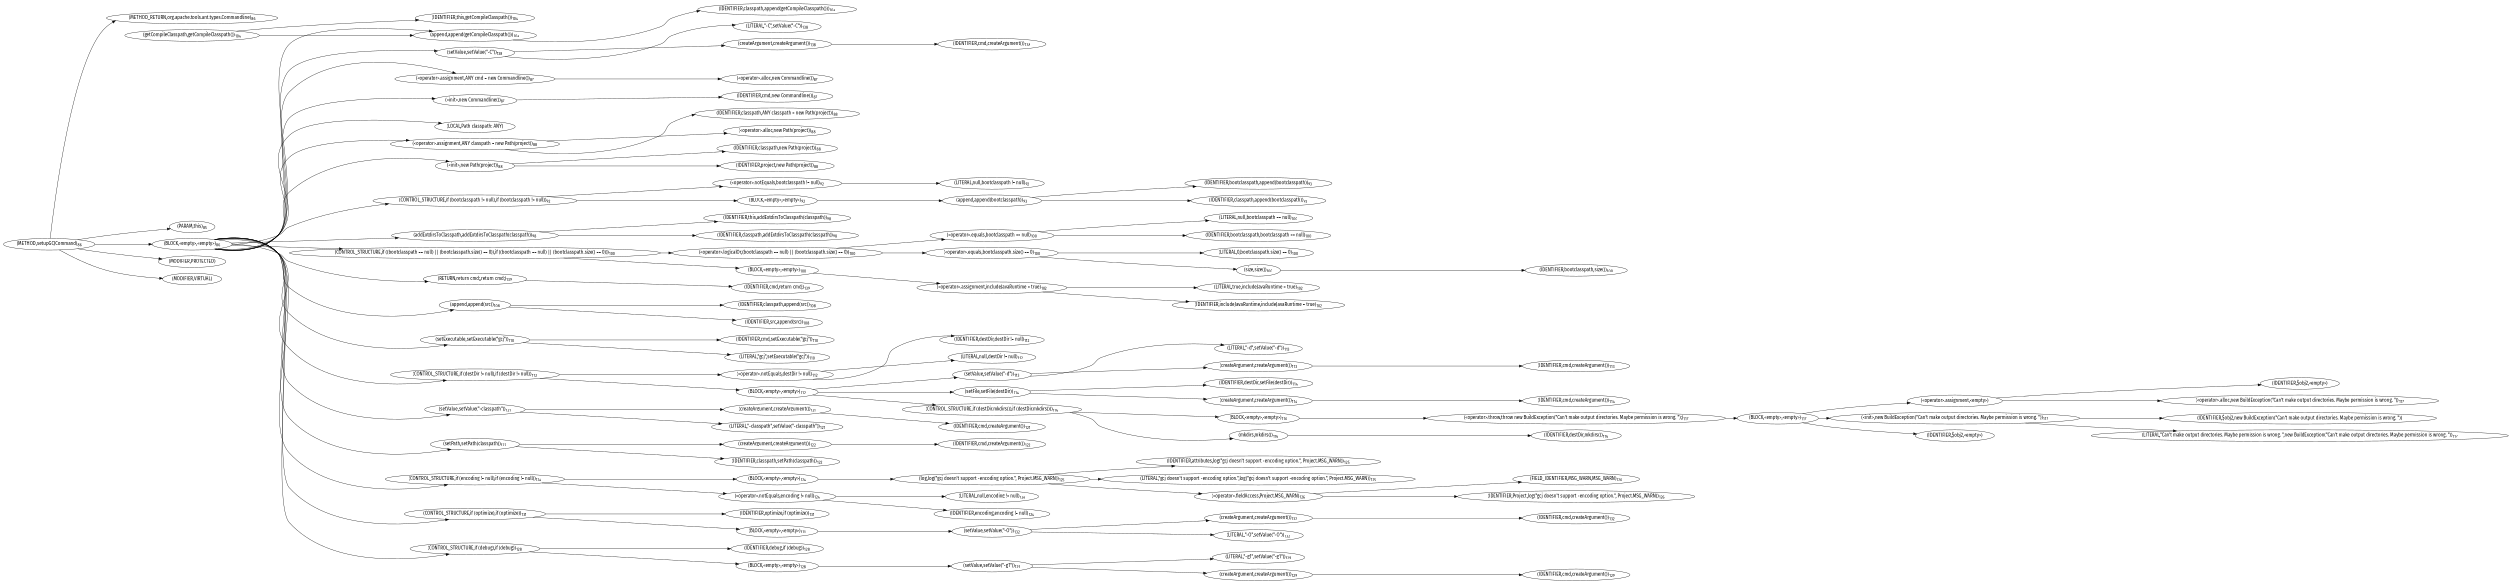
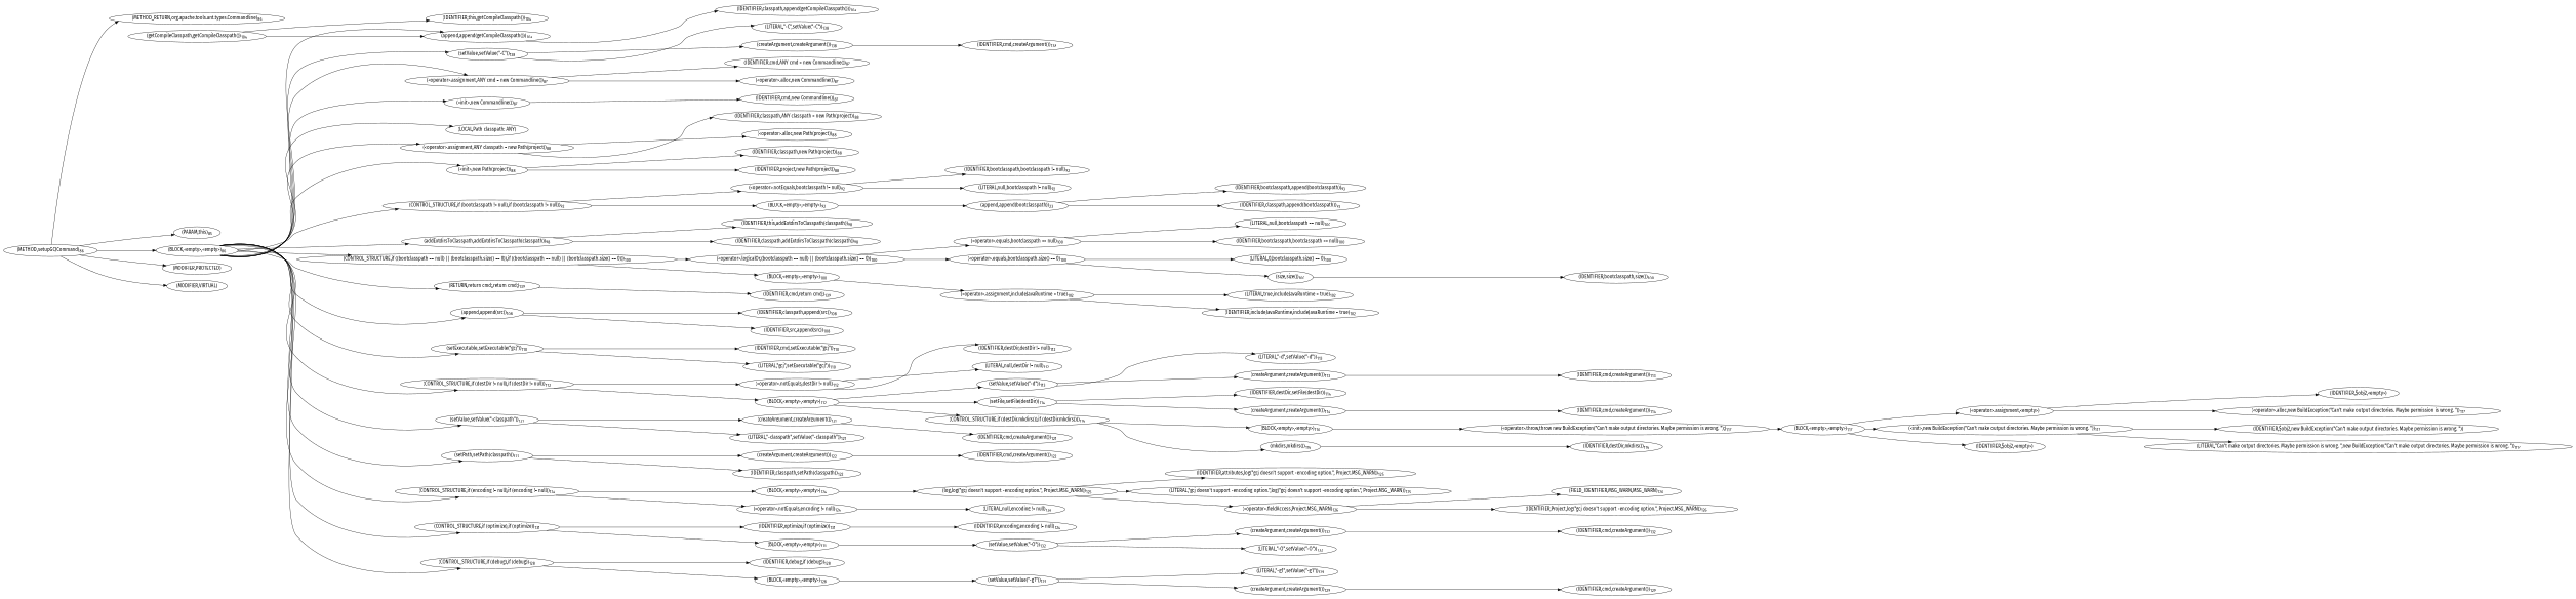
  digraph {
    fontname="Fira Sans"
    rankdir=LR
    node [fontname="Fira Sans"]
    edge [fontname="Fira Sans"]
    n1 [label=<(METHOD,setupGCJCommand)<SUB>86</SUB>>]
    n2 [label=<(PARAM,this)<SUB>85</SUB>>]
    n3 [label=<(BLOCK,&lt;empty&gt;,&lt;empty&gt;)<SUB>86</SUB>>]
    n4 [label=<(MODIFIER,PROTECTED)>]
    n5 [label=<(MODIFIER,VIRTUAL)>]
    n6 [label=<(METHOD_RETURN,org.apache.tools.ant.types.Commandline)<SUB>86</SUB>>]
    n7 [label=<(&lt;operator&gt;.assignment,ANY cmd = new Commandline())<SUB>87</SUB>>]
    n8 [label=<(&lt;init&gt;,new Commandline())<SUB>87</SUB>>]
    n9 [label=<(LOCAL,Path classpath: ANY)>]
    n10 [label=<(&lt;operator&gt;.assignment,ANY classpath = new Path(project))<SUB>88</SUB>>]
    n11 [label=<(&lt;init&gt;,new Path(project))<SUB>88</SUB>>]
    n12 [label=<(CONTROL_STRUCTURE,if (bootclasspath != null),if (bootclasspath != null))<SUB>92</SUB>>]
    n13 [label=<(addExtdirsToClasspath,addExtdirsToClasspath(classpath))<SUB>98</SUB>>]
    n14 [label=<(CONTROL_STRUCTURE,if ((bootclasspath == null) || (bootclasspath.size() == 0)),if ((bootclasspath == null) || (bootclasspath.size() == 0)))<SUB>100</SUB>>]
    n15 [label=<(append,append(getCompileClasspath()))<SUB>104</SUB>>]
    n16 [label=<(append,append(src))<SUB>108</SUB>>]
    n17 [label=<(setExecutable,setExecutable(&quot;gcj&quot;))<SUB>110</SUB>>]
    n18 [label=<(CONTROL_STRUCTURE,if (destDir != null),if (destDir != null))<SUB>112</SUB>>]
    n19 [label=<(setValue,setValue(&quot;-classpath&quot;))<SUB>121</SUB>>]
    n20 [label=<(setPath,setPath(classpath))<SUB>122</SUB>>]
    n21 [label=<(CONTROL_STRUCTURE,if (encoding != null),if (encoding != null))<SUB>124</SUB>>]
    n22 [label=<(CONTROL_STRUCTURE,if (debug),if (debug))<SUB>128</SUB>>]
    n23 [label=<(CONTROL_STRUCTURE,if (optimize),if (optimize))<SUB>131</SUB>>]
    n24 [label=<(setValue,setValue(&quot;-C&quot;))<SUB>138</SUB>>]
    n25 [label=<(RETURN,return cmd;,return cmd;)<SUB>139</SUB>>]
+   n26 [label=<(IDENTIFIER,cmd,ANY cmd = new Commandline())<SUB>87</SUB>>]
    n27 [label=<(&lt;operator&gt;.alloc,new Commandline())<SUB>87</SUB>>]
    n28 [label=<(IDENTIFIER,cmd,new Commandline())<SUB>87</SUB>>]
    n29 [label=<(IDENTIFIER,classpath,ANY classpath = new Path(project))<SUB>88</SUB>>]
    n30 [label=<(&lt;operator&gt;.alloc,new Path(project))<SUB>88</SUB>>]
    n31 [label=<(IDENTIFIER,classpath,new Path(project))<SUB>88</SUB>>]
    n32 [label=<(IDENTIFIER,project,new Path(project))<SUB>88</SUB>>]
    n33 [label=<(&lt;operator&gt;.notEquals,bootclasspath != null)<SUB>92</SUB>>]
    n34 [label=<(BLOCK,&lt;empty&gt;,&lt;empty&gt;)<SUB>92</SUB>>]
    n35 [label=<(IDENTIFIER,this,addExtdirsToClasspath(classpath))<SUB>98</SUB>>]
    n36 [label=<(IDENTIFIER,classpath,addExtdirsToClasspath(classpath))<SUB>98</SUB>>]
    n37 [label=<(&lt;operator&gt;.logicalOr,(bootclasspath == null) || (bootclasspath.size() == 0))<SUB>100</SUB>>]
    n38 [label=<(BLOCK,&lt;empty&gt;,&lt;empty&gt;)<SUB>100</SUB>>]
    n39 [label=<(IDENTIFIER,classpath,append(getCompileClasspath()))<SUB>104</SUB>>]
    n40 [label=<(IDENTIFIER,classpath,append(src))<SUB>108</SUB>>]
    n41 [label=<(IDENTIFIER,src,append(src))<SUB>108</SUB>>]
    n42 [label=<(IDENTIFIER,cmd,setExecutable(&quot;gcj&quot;))<SUB>110</SUB>>]
    n43 [label=<(LITERAL,&quot;gcj&quot;,setExecutable(&quot;gcj&quot;))<SUB>110</SUB>>]
    n44 [label=<(&lt;operator&gt;.notEquals,destDir != null)<SUB>112</SUB>>]
    n45 [label=<(BLOCK,&lt;empty&gt;,&lt;empty&gt;)<SUB>112</SUB>>]
    n46 [label=<(createArgument,createArgument())<SUB>121</SUB>>]
    n47 [label=<(LITERAL,&quot;-classpath&quot;,setValue(&quot;-classpath&quot;))<SUB>121</SUB>>]
    n48 [label=<(createArgument,createArgument())<SUB>122</SUB>>]
    n49 [label=<(IDENTIFIER,classpath,setPath(classpath))<SUB>122</SUB>>]
    n50 [label=<(&lt;operator&gt;.notEquals,encoding != null)<SUB>124</SUB>>]
    n51 [label=<(BLOCK,&lt;empty&gt;,&lt;empty&gt;)<SUB>124</SUB>>]
    n52 [label=<(IDENTIFIER,debug,if (debug))<SUB>128</SUB>>]
    n53 [label=<(BLOCK,&lt;empty&gt;,&lt;empty&gt;)<SUB>128</SUB>>]
    n54 [label=<(IDENTIFIER,optimize,if (optimize))<SUB>131</SUB>>]
    n55 [label=<(BLOCK,&lt;empty&gt;,&lt;empty&gt;)<SUB>131</SUB>>]
    n56 [label=<(createArgument,createArgument())<SUB>138</SUB>>]
    n57 [label=<(LITERAL,&quot;-C&quot;,setValue(&quot;-C&quot;))<SUB>138</SUB>>]
    n58 [label=<(IDENTIFIER,cmd,return cmd;)<SUB>139</SUB>>]
+   n59 [label=<(IDENTIFIER,bootclasspath,bootclasspath != null)<SUB>92</SUB>>]
    n60 [label=<(LITERAL,null,bootclasspath != null)<SUB>92</SUB>>]
-   n61 [label=<(append,append(bootclasspath))<SUB>93</SUB>>]
+   n61 [label=<(append,append(bootclasspath))<SUB>23</SUB>>]
    n62 [label=<(IDENTIFIER,classpath,append(bootclasspath))<SUB>93</SUB>>]
    n63 [label=<(IDENTIFIER,bootclasspath,append(bootclasspath))<SUB>93</SUB>>]
    n64 [label=<(&lt;operator&gt;.equals,bootclasspath == null)<SUB>100</SUB>>]
    n65 [label=<(&lt;operator&gt;.equals,bootclasspath.size() == 0)<SUB>100</SUB>>]
    n66 [label=<(&lt;operator&gt;.assignment,includeJavaRuntime = true)<SUB>102</SUB>>]
    n67 [label=<(IDENTIFIER,bootclasspath,bootclasspath == null)<SUB>100</SUB>>]
    n68 [label=<(LITERAL,null,bootclasspath == null)<SUB>100</SUB>>]
    n69 [label=<(size,size())<SUB>100</SUB>>]
    n70 [label=<(LITERAL,0,bootclasspath.size() == 0)<SUB>100</SUB>>]
    n71 [label=<(IDENTIFIER,bootclasspath,size())<SUB>100</SUB>>]
    n72 [label=<(IDENTIFIER,includeJavaRuntime,includeJavaRuntime = true)<SUB>102</SUB>>]
    n73 [label=<(LITERAL,true,includeJavaRuntime = true)<SUB>102</SUB>>]
    n74 [label=<(getCompileClasspath,getCompileClasspath())<SUB>104</SUB>>]
    n75 [label=<(IDENTIFIER,this,getCompileClasspath())<SUB>104</SUB>>]
    n76 [label=<(IDENTIFIER,destDir,destDir != null)<SUB>112</SUB>>]
    n77 [label=<(LITERAL,null,destDir != null)<SUB>112</SUB>>]
    n78 [label=<(setValue,setValue(&quot;-d&quot;))<SUB>113</SUB>>]
    n79 [label=<(setFile,setFile(destDir))<SUB>114</SUB>>]
    n80 [label=<(CONTROL_STRUCTURE,if (destDir.mkdirs()),if (destDir.mkdirs()))<SUB>116</SUB>>]
    n81 [label=<(createArgument,createArgument())<SUB>113</SUB>>]
    n82 [label=<(LITERAL,&quot;-d&quot;,setValue(&quot;-d&quot;))<SUB>113</SUB>>]
    n83 [label=<(createArgument,createArgument())<SUB>114</SUB>>]
    n84 [label=<(IDENTIFIER,destDir,setFile(destDir))<SUB>114</SUB>>]
    n85 [label=<(mkdirs,mkdirs())<SUB>116</SUB>>]
    n86 [label=<(BLOCK,&lt;empty&gt;,&lt;empty&gt;)<SUB>116</SUB>>]
    n87 [label=<(IDENTIFIER,cmd,createArgument())<SUB>113</SUB>>]
    n88 [label=<(IDENTIFIER,cmd,createArgument())<SUB>114</SUB>>]
    n89 [label=<(IDENTIFIER,destDir,mkdirs())<SUB>116</SUB>>]
    n90 [label=<(&lt;operator&gt;.throw,throw new BuildException(&quot;Can't make output directories. Maybe permission is wrong. &quot;);)<SUB>117</SUB>>]
    n91 [label=<(BLOCK,&lt;empty&gt;,&lt;empty&gt;)<SUB>117</SUB>>]
    n92 [label=<(&lt;operator&gt;.assignment,&lt;empty&gt;)>]
    n93 [label=<(&lt;init&gt;,new BuildException(&quot;Can't make output directories. Maybe permission is wrong. &quot;))<SUB>117</SUB>>]
    n94 [label=<(IDENTIFIER,$obj2,&lt;empty&gt;)>]
    n95 [label=<(IDENTIFIER,$obj2,&lt;empty&gt;)>]
    n96 [label=<(&lt;operator&gt;.alloc,new BuildException(&quot;Can't make output directories. Maybe permission is wrong. &quot;))<SUB>117</SUB>>]
    n97 [label=<(IDENTIFIER,$obj2,new BuildException(&quot;Can't make output directories. Maybe permission is wrong. &quot;))>]
    n98 [label=<(LITERAL,&quot;Can't make output directories. Maybe permission is wrong. &quot;,new BuildException(&quot;Can't make output directories. Maybe permission is wrong. &quot;))<SUB>117</SUB>>]
    n99 [label=<(IDENTIFIER,cmd,createArgument())<SUB>121</SUB>>]
    n100 [label=<(IDENTIFIER,cmd,createArgument())<SUB>122</SUB>>]
    n101 [label=<(IDENTIFIER,encoding,encoding != null)<SUB>124</SUB>>]
    n102 [label=<(LITERAL,null,encoding != null)<SUB>124</SUB>>]
    n103 [label=<(log,log(&quot;gcj doesn't support -encoding option.&quot;, Project.MSG_WARN))<SUB>125</SUB>>]
    n104 [label=<(IDENTIFIER,attributes,log(&quot;gcj doesn't support -encoding option.&quot;, Project.MSG_WARN))<SUB>125</SUB>>]
    n105 [label=<(LITERAL,&quot;gcj doesn't support -encoding option.&quot;,log(&quot;gcj doesn't support -encoding option.&quot;, Project.MSG_WARN))<SUB>125</SUB>>]
    n106 [label=<(&lt;operator&gt;.fieldAccess,Project.MSG_WARN)<SUB>126</SUB>>]
    n107 [label=<(IDENTIFIER,Project,log(&quot;gcj doesn't support -encoding option.&quot;, Project.MSG_WARN))<SUB>126</SUB>>]
    n108 [label=<(FIELD_IDENTIFIER,MSG_WARN,MSG_WARN)<SUB>126</SUB>>]
    n109 [label=<(setValue,setValue(&quot;-g1&quot;))<SUB>129</SUB>>]
    n110 [label=<(createArgument,createArgument())<SUB>129</SUB>>]
    n111 [label=<(LITERAL,&quot;-g1&quot;,setValue(&quot;-g1&quot;))<SUB>129</SUB>>]
    n112 [label=<(IDENTIFIER,cmd,createArgument())<SUB>129</SUB>>]
    n113 [label=<(setValue,setValue(&quot;-O&quot;))<SUB>132</SUB>>]
    n114 [label=<(createArgument,createArgument())<SUB>132</SUB>>]
    n115 [label=<(LITERAL,&quot;-O&quot;,setValue(&quot;-O&quot;))<SUB>132</SUB>>]
    n116 [label=<(IDENTIFIER,cmd,createArgument())<SUB>132</SUB>>]
    n117 [label=<(IDENTIFIER,cmd,createArgument())<SUB>138</SUB>>]
    n1 -> n2
    n1 -> n3
    n1 -> n4
    n1 -> n5
    n1 -> n6
    n3 -> n7
    n3 -> n8
    n3 -> n9
    n3 -> n10
    n3 -> n11
    n3 -> n12
    n3 -> n13
    n3 -> n14
    n3 -> n15
    n3 -> n16
    n3 -> n17
    n3 -> n18
    n3 -> n19
    n3 -> n20
    n3 -> n21
    n3 -> n22
    n3 -> n23
    n3 -> n24
    n3 -> n25
+   n7 -> n26
    n7 -> n27
    n8 -> n28
    n10 -> n29
    n10 -> n30
    n11 -> n31
    n11 -> n32
    n12 -> n33
    n12 -> n34
    n13 -> n35
    n13 -> n36
    n14 -> n37
    n14 -> n38
    n15 -> n39
    n16 -> n40
    n16 -> n41
    n17 -> n42
    n17 -> n43
    n18 -> n44
    n18 -> n45
    n19 -> n46
    n19 -> n47
    n20 -> n48
    n20 -> n49
    n21 -> n50
    n21 -> n51
    n22 -> n52
    n22 -> n53
    n23 -> n54
    n23 -> n55
    n24 -> n56
    n24 -> n57
    n25 -> n58
+   n33 -> n59
    n33 -> n60
    n34 -> n61
    n37 -> n64
    n37 -> n65
    n38 -> n66
    n44 -> n76
    n44 -> n77
    n45 -> n78
    n45 -> n79
    n45 -> n80
    n46 -> n99
    n48 -> n100
-   n50 -> n101
+   n54 -> n101
    n50 -> n102
    n51 -> n103
    n53 -> n109
    n55 -> n113
    n56 -> n117
    n61 -> n62
    n61 -> n63
    n64 -> n67
    n64 -> n68
    n65 -> n69
    n65 -> n70
    n66 -> n72
    n66 -> n73
    n69 -> n71
    n74 -> n15
    n74 -> n75
    n78 -> n81
    n78 -> n82
    n79 -> n83
    n79 -> n84
    n80 -> n85
    n80 -> n86
    n81 -> n87
    n83 -> n88
    n85 -> n89
    n86 -> n90
    n90 -> n91
    n91 -> n92
    n91 -> n93
    n91 -> n94
    n92 -> n95
    n92 -> n96
    n93 -> n97
    n93 -> n98
    n103 -> n104
    n103 -> n105
    n103 -> n106
    n106 -> n107
    n106 -> n108
    n109 -> n110
    n109 -> n111
    n110 -> n112
    n113 -> n114
    n113 -> n115
    n114 -> n116
  }
